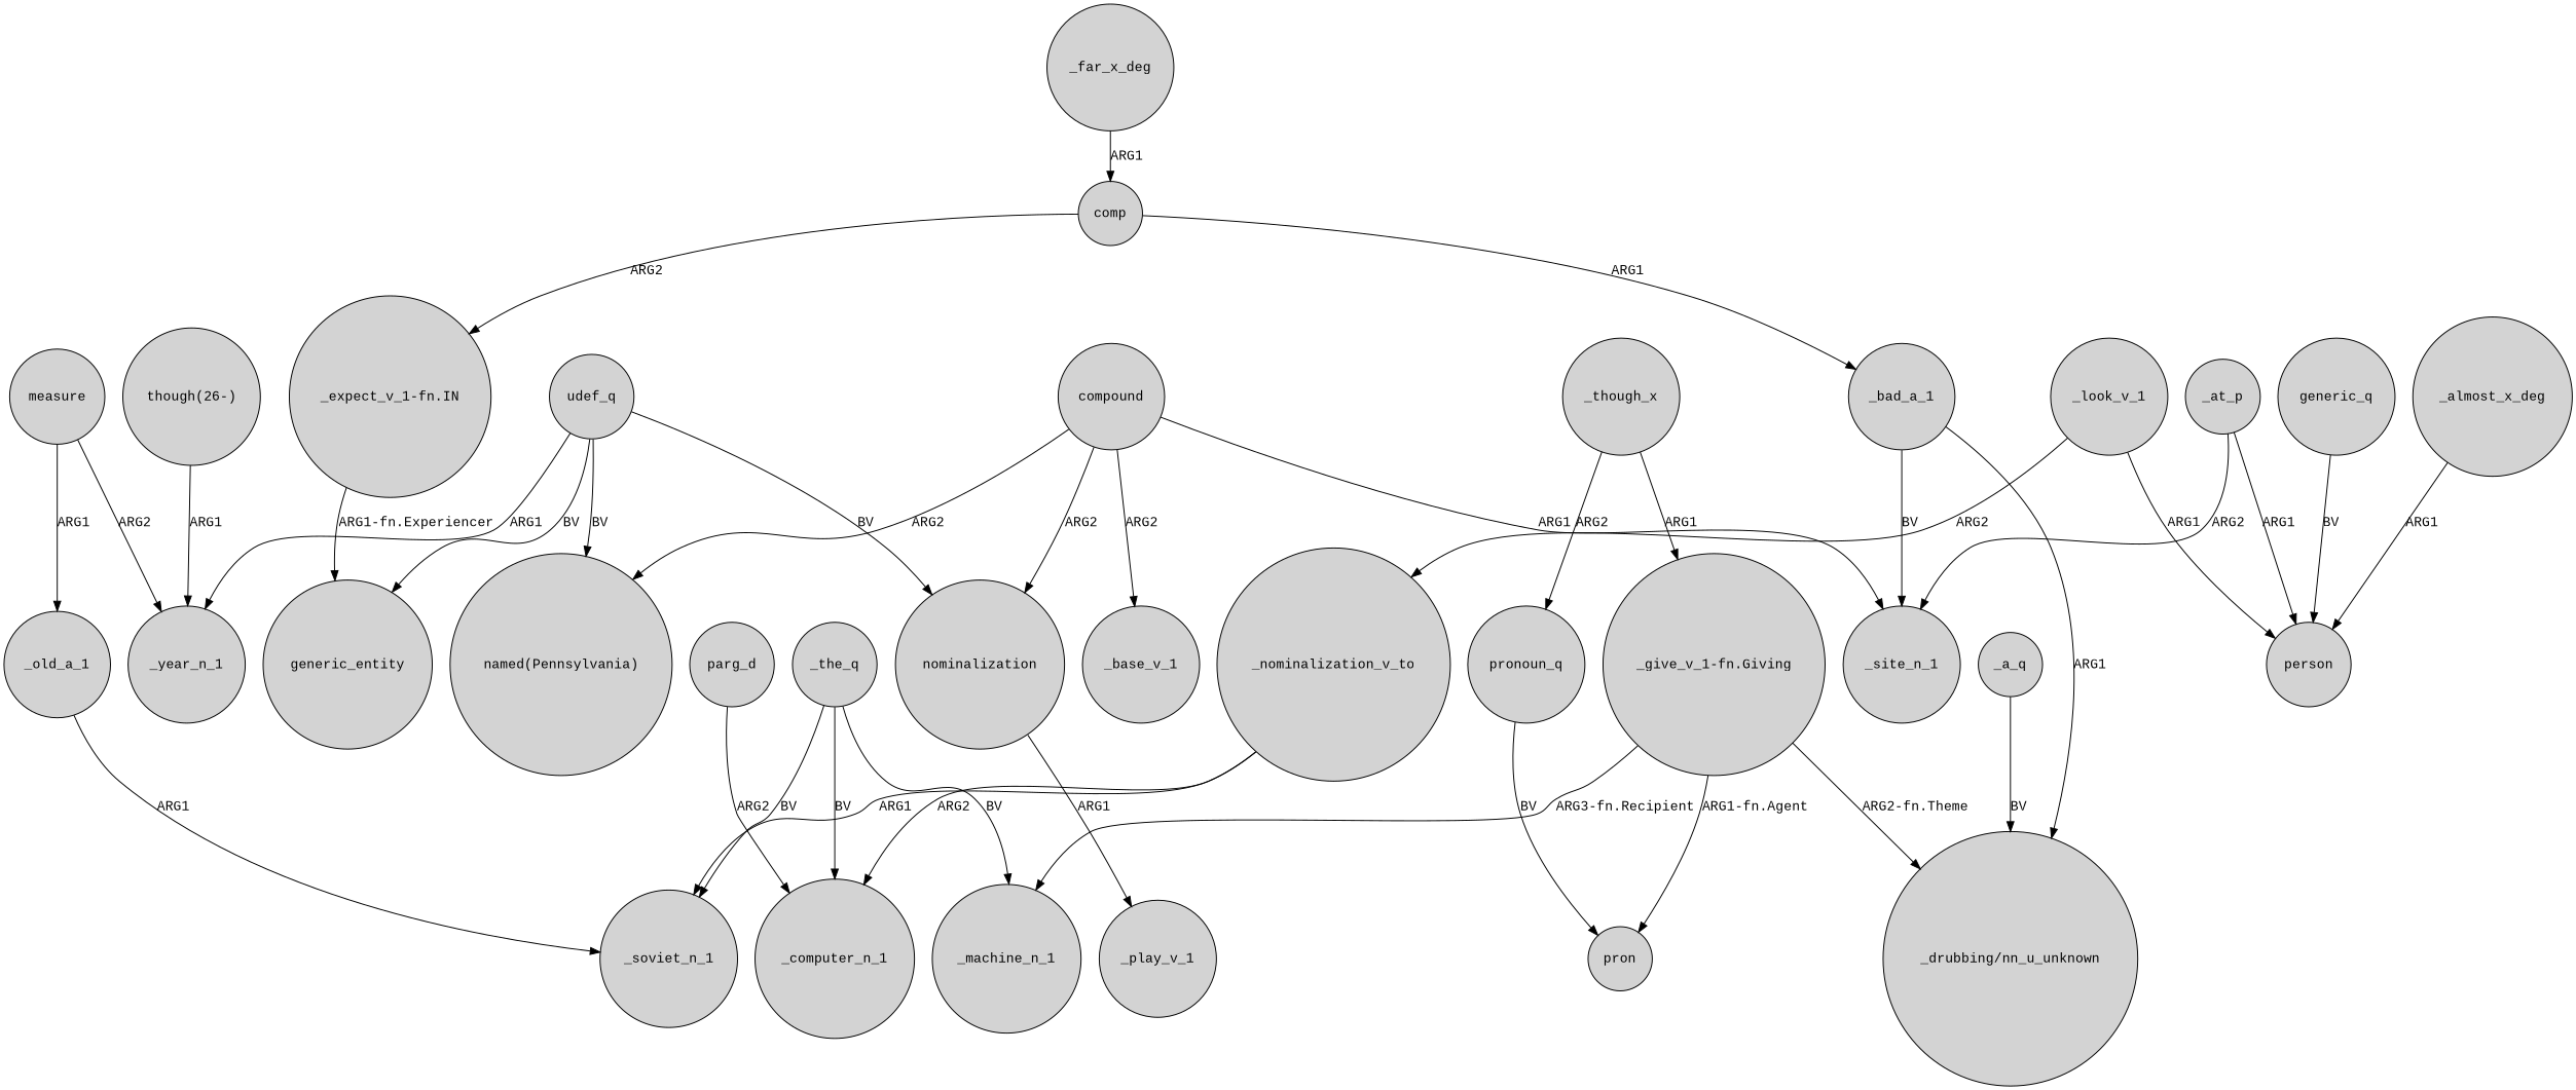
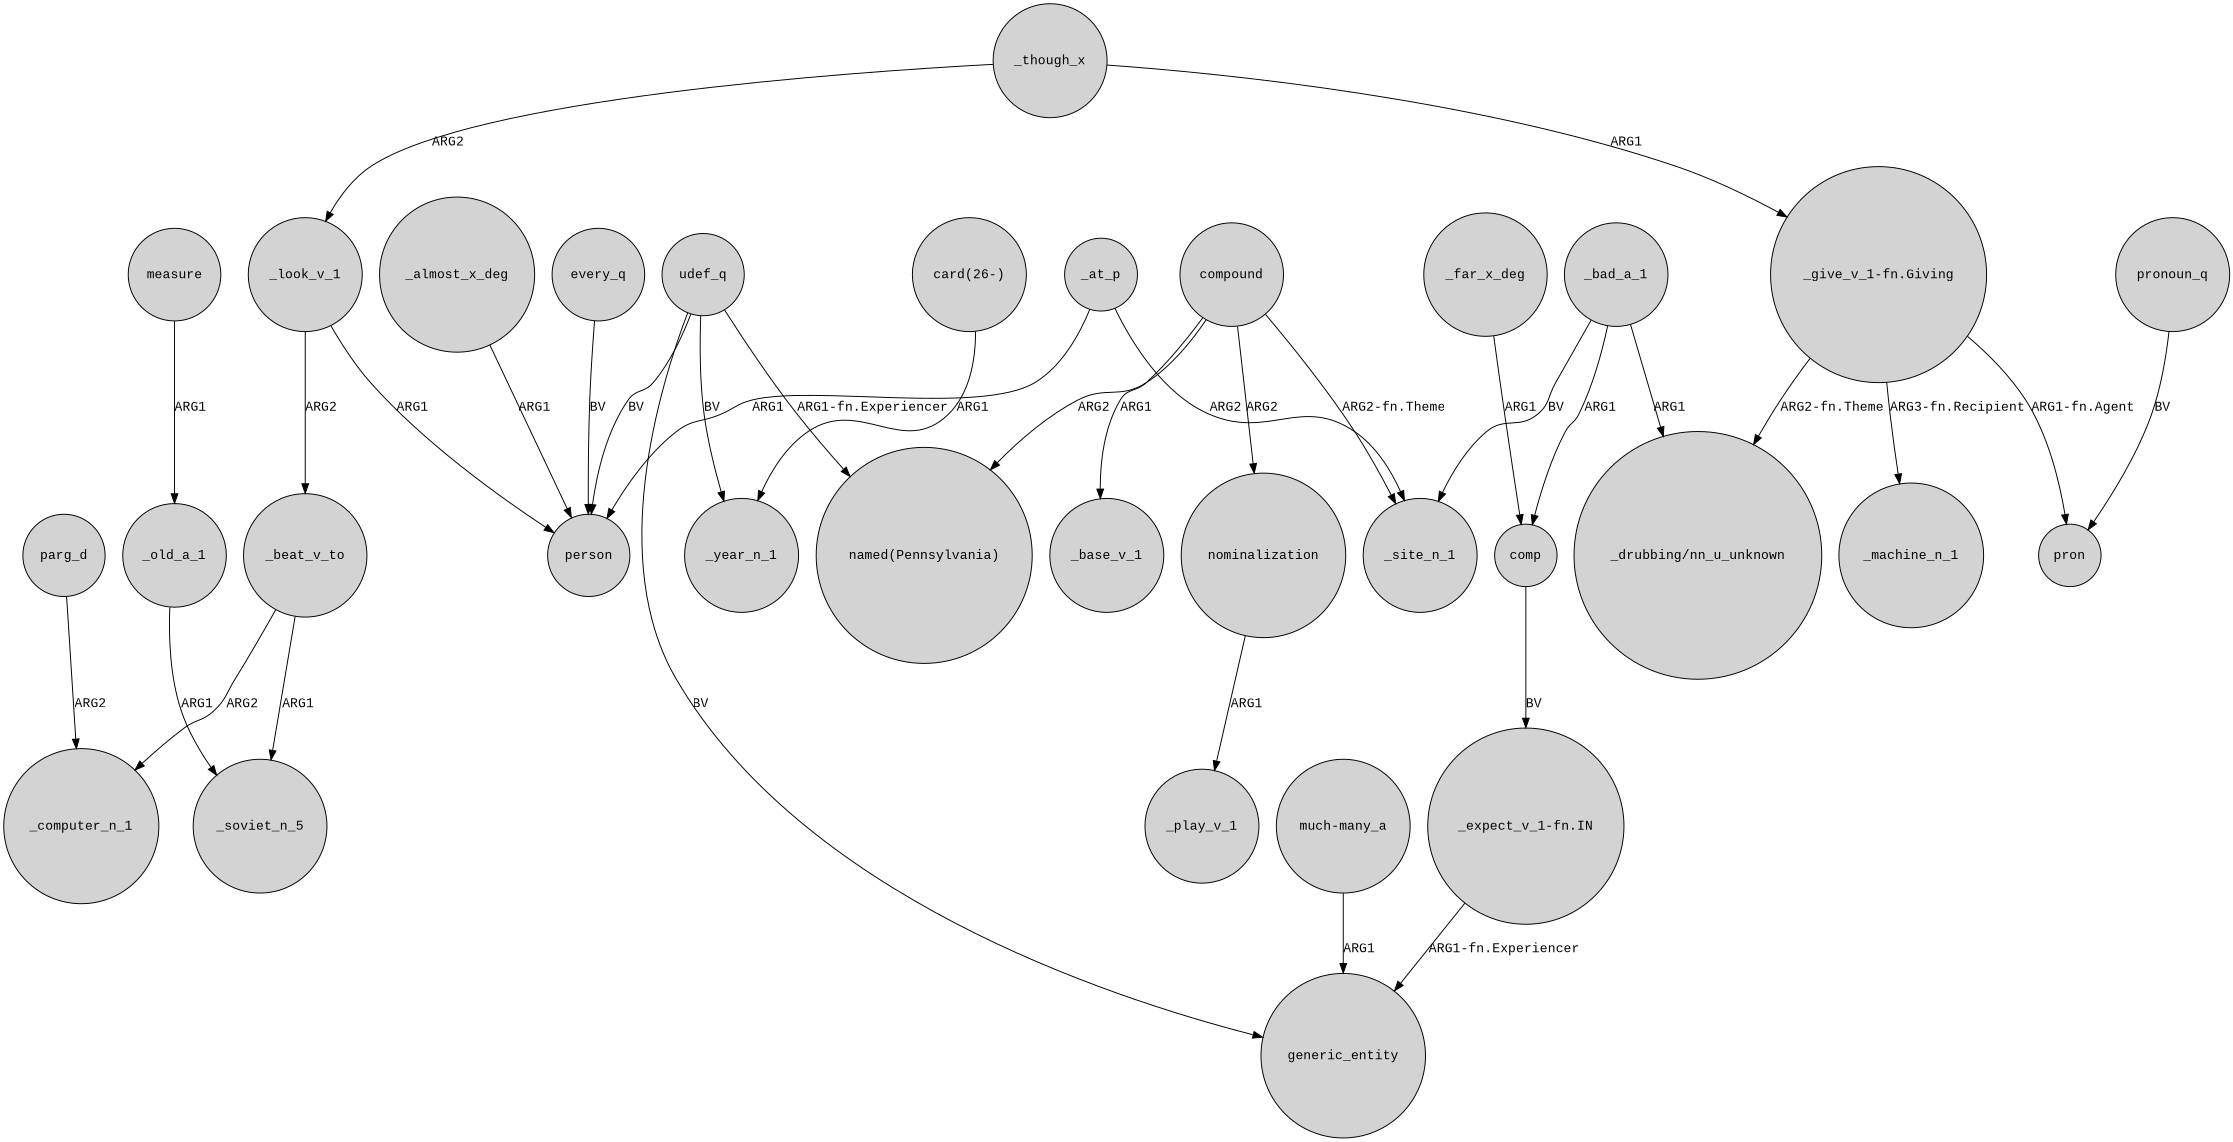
  digraph {
    fontname="Liberation Mono"
    node [fontname="Liberation Mono" shape=circle style=filled]
    edge [fontname="Liberation Mono"]
-   _the_q
    _computer_n_1
-   _soviet_n_1
+   _soviet_n_1 [label=_soviet_n_5]
    _machine_n_1
    _though_x
    "_give_v_1-fn.Giving"
    _look_v_1
    pron
    "_drubbing/nn_u_unknown"
    person
-   _beat_v_to [label=_nominalization_v_to]
+   _beat_v_to
    udef_q
    generic_entity
    _year_n_1
    nominalization
    "named(Pennsylvania)"
    _play_v_1
    _almost_x_deg
    comp
    "_expect_v_1-fn.IN"
    _bad_a_1
    _site_n_1
    measure
    _old_a_1
-   every_q [label=generic_q]
-   "card(26-)" [label="though(26-)"]
+   "much-many_a"
+   every_q
+   "card(26-)"
    compound
    _base_v_1
    _at_p
    pronoun_q
    parg_d
-   _a_q
    _far_x_deg
-   _the_q -> _computer_n_1 [label=BV]
-   _the_q -> _soviet_n_1 [label=BV]
-   _the_q -> _machine_n_1 [label=BV]
    _though_x -> "_give_v_1-fn.Giving" [label=ARG1]
-   _though_x -> pronoun_q [label=ARG2]
+   _though_x -> _look_v_1 [label=ARG2]
    "_give_v_1-fn.Giving" -> _machine_n_1 [label="ARG3-fn.Recipient"]
    "_give_v_1-fn.Giving" -> pron [label="ARG1-fn.Agent"]
    "_give_v_1-fn.Giving" -> "_drubbing/nn_u_unknown" [label="ARG2-fn.Theme"]
    _look_v_1 -> person [label=ARG1]
    _look_v_1 -> _beat_v_to [label=ARG2]
    _beat_v_to -> _computer_n_1 [label=ARG2]
    _beat_v_to -> _soviet_n_1 [label=ARG1]
    udef_q -> generic_entity [label=BV]
-   udef_q -> _year_n_1 [label=ARG1]
-   udef_q -> nominalization [label=BV]
-   udef_q -> "named(Pennsylvania)" [label=BV]
+   udef_q -> _year_n_1 [label=BV]
+   udef_q -> person [label=BV]
+   udef_q -> "named(Pennsylvania)" [label="ARG1-fn.Experiencer"]
    nominalization -> _play_v_1 [label=ARG1]
    _almost_x_deg -> person [label=ARG1]
-   comp -> "_expect_v_1-fn.IN" [label=ARG2]
-   comp -> _bad_a_1 [label=ARG1]
+   comp -> "_expect_v_1-fn.IN" [label=BV]
+   _bad_a_1 -> comp [label=ARG1]
    "_expect_v_1-fn.IN" -> generic_entity [label="ARG1-fn.Experiencer"]
    _bad_a_1 -> "_drubbing/nn_u_unknown" [label=ARG1]
    _bad_a_1 -> _site_n_1 [label=BV]
-   measure -> _year_n_1 [label=ARG2]
    measure -> _old_a_1 [label=ARG1]
    _old_a_1 -> _soviet_n_1 [label=ARG1]
+   "much-many_a" -> generic_entity [label=ARG1]
    every_q -> person [label=BV]
    "card(26-)" -> _year_n_1 [label=ARG1]
    compound -> nominalization [label=ARG2]
    compound -> "named(Pennsylvania)" [label=ARG2]
-   compound -> _site_n_1 [label=ARG1]
-   compound -> _base_v_1 [label=ARG2]
+   compound -> _site_n_1 [label="ARG2-fn.Theme"]
+   compound -> _base_v_1 [label=ARG1]
    _at_p -> person [label=ARG1]
    _at_p -> _site_n_1 [label=ARG2]
    pronoun_q -> pron [label=BV]
    parg_d -> _computer_n_1 [label=ARG2]
-   _a_q -> "_drubbing/nn_u_unknown" [label=BV]
    _far_x_deg -> comp [label=ARG1]
  }
